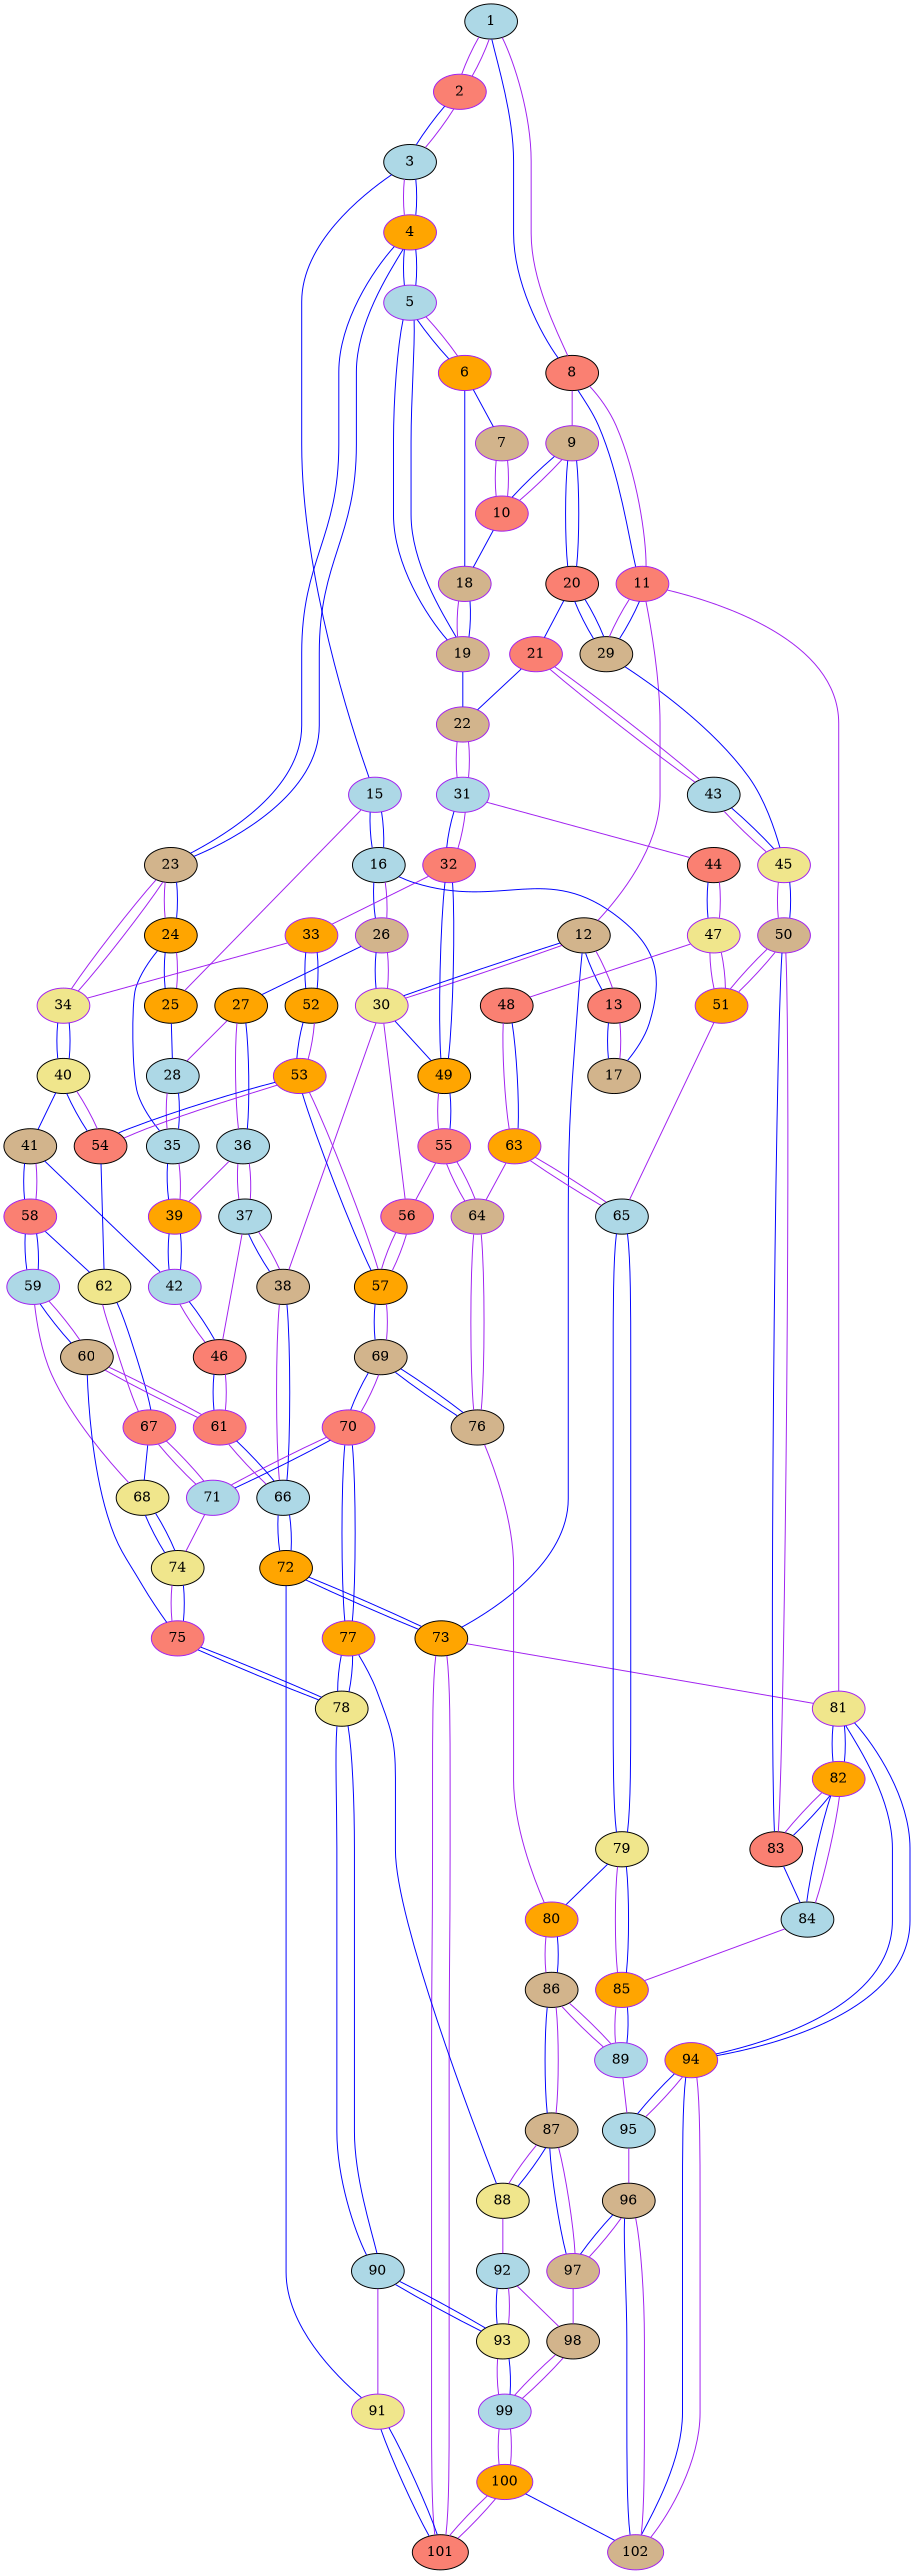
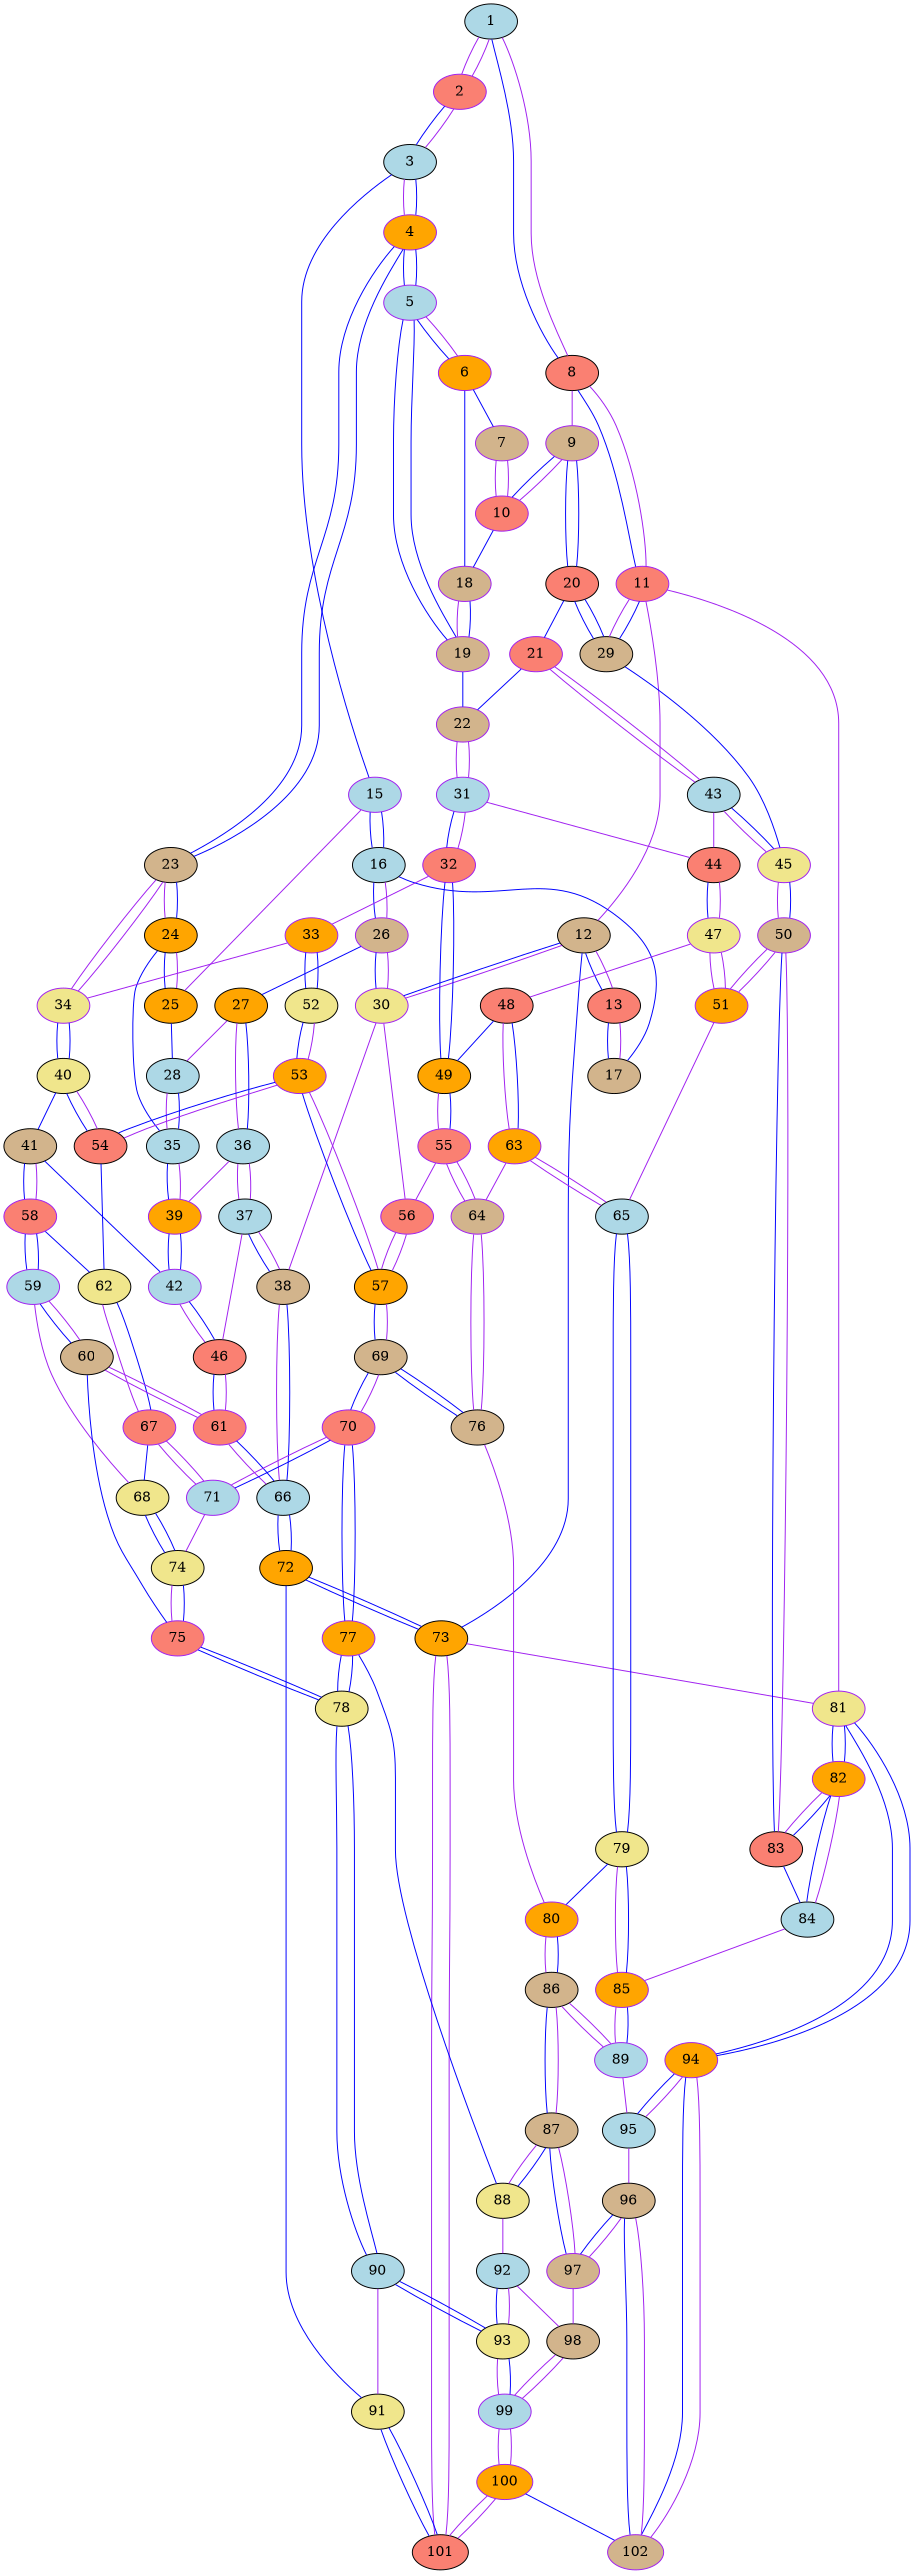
  graph {
    node [color=black fillcolor=tan style=filled]
    edge [color=blue]
    1 [fillcolor=lightblue]
    2 [color=purple fillcolor=salmon]
    8 [fillcolor=salmon]
    3 [fillcolor=lightblue]
    9 [color=purple]
    11 [color=purple fillcolor=salmon]
    4 [color=purple fillcolor=orange]
    15 [color=purple fillcolor=lightblue]
    5 [color=purple fillcolor=lightblue]
    23
    16 [fillcolor=lightblue]
    25 [fillcolor=orange]
    6 [color=purple fillcolor=orange]
    19 [color=purple]
    24 [fillcolor=orange]
    34 [color=purple fillcolor=khaki]
    7 [color=purple]
    18 [color=purple]
    22 [color=purple]
    10 [color=purple fillcolor=salmon]
    20 [fillcolor=salmon]
    12
    29
    81 [color=purple fillcolor=khaki]
    21 [color=purple fillcolor=salmon]
    13 [fillcolor=salmon]
    30 [color=purple fillcolor=khaki]
    73 [fillcolor=orange]
    45 [color=purple fillcolor=khaki]
    82 [color=purple fillcolor=orange]
    94 [color=purple fillcolor=orange]
    17
    38
    56 [color=purple fillcolor=salmon]
    101 [fillcolor=salmon]
    26 [color=purple]
    28 [fillcolor=lightblue]
    27 [fillcolor=orange]
    31 [color=purple fillcolor=lightblue]
    43 [fillcolor=lightblue]
    44 [fillcolor=salmon]
    32 [color=purple fillcolor=salmon]
    35 [fillcolor=lightblue]
    40 [fillcolor=khaki]
    39 [color=purple fillcolor=orange]
    36 [fillcolor=lightblue]
    37 [fillcolor=lightblue]
    50 [color=purple]
    66 [fillcolor=lightblue]
    33 [color=purple fillcolor=orange]
    49 [fillcolor=orange]
    47 [color=purple fillcolor=khaki]
-   52 [fillcolor=orange]
+   52 [fillcolor=khaki]
    55 [color=purple fillcolor=salmon]
    53 [color=purple fillcolor=orange]
    41
    54 [fillcolor=salmon]
    42 [color=purple fillcolor=lightblue]
    46 [fillcolor=salmon]
    61 [color=purple fillcolor=salmon]
    72 [fillcolor=orange]
    58 [color=purple fillcolor=salmon]
    62 [fillcolor=khaki]
    59 [color=purple fillcolor=lightblue]
    48 [fillcolor=salmon]
    51 [color=purple fillcolor=orange]
    83 [fillcolor=salmon]
    63 [color=purple fillcolor=orange]
    65 [fillcolor=lightblue]
    64 [color=purple]
    84 [fillcolor=lightblue]
    79 [fillcolor=khaki]
    57 [fillcolor=orange]
    69
    67 [color=purple fillcolor=salmon]
    76
    70 [color=purple fillcolor=salmon]
    60
    68 [fillcolor=khaki]
    75 [color=purple fillcolor=salmon]
    74 [fillcolor=khaki]
    78 [fillcolor=khaki]
    71 [color=purple fillcolor=lightblue]
    80 [color=purple fillcolor=orange]
    85 [color=purple fillcolor=orange]
-   91 [color=purple fillcolor=khaki]
+   91 [fillcolor=khaki]
    77 [color=purple fillcolor=orange]
    88 [fillcolor=khaki]
    90 [fillcolor=lightblue]
    86
    92 [fillcolor=lightblue]
    93 [fillcolor=khaki]
    89 [color=purple fillcolor=lightblue]
    87
    95 [fillcolor=lightblue]
    102 [color=purple]
    97 [color=purple]
    98
    96
    99 [color=purple fillcolor=lightblue]
    100 [color=purple fillcolor=orange]
    1 -- 2 [color=purple]
    1 -- 2 [color=purple]
    1 -- 8
    1 -- 8 [color=purple]
    2 -- 3
    2 -- 3 [color=purple]
    8 -- 9 [color=purple]
    8 -- 11
    8 -- 11 [color=purple]
    3 -- 4 [color=purple]
    3 -- 4
    3 -- 15
    9 -- 10
    9 -- 10 [color=purple]
    9 -- 20
    9 -- 20
    11 -- 12 [color=purple]
    11 -- 29 [color=purple]
    11 -- 29
    11 -- 81 [color=purple]
    4 -- 5
    4 -- 5
    4 -- 23
    4 -- 23
    15 -- 16
    15 -- 16
    15 -- 25 [color=purple]
    5 -- 6
    5 -- 6 [color=purple]
    5 -- 19
    5 -- 19
    23 -- 24 [color=purple]
    23 -- 24
    23 -- 34 [color=purple]
    23 -- 34 [color=purple]
    16 -- 17
    16 -- 26
    16 -- 26 [color=purple]
    25 -- 28
    6 -- 7
    6 -- 18
    19 -- 22
    24 -- 25
    24 -- 25 [color=purple]
    24 -- 35
    34 -- 40
    34 -- 40
    7 -- 10 [color=purple]
    7 -- 10 [color=purple]
    18 -- 19 [color=purple]
    18 -- 19
    22 -- 31 [color=purple]
    22 -- 31 [color=purple]
    10 -- 18
    20 -- 29
    20 -- 29
    20 -- 21
    12 -- 13
    12 -- 13 [color=purple]
    12 -- 30
    12 -- 30 [color=purple]
    12 -- 73
    29 -- 45
    81 -- 82
    81 -- 82
    81 -- 94
    81 -- 94
    21 -- 22
    21 -- 43 [color=purple]
    21 -- 43 [color=purple]
    13 -- 17
    13 -- 17 [color=purple]
    30 -- 38 [color=purple]
    30 -- 56 [color=purple]
    73 -- 81 [color=purple]
    73 -- 101 [color=purple]
    73 -- 101 [color=purple]
    45 -- 50 [color=purple]
    45 -- 50
    82 -- 83 [color=purple]
    82 -- 83
    82 -- 84
    82 -- 84 [color=purple]
    94 -- 95
    94 -- 95 [color=purple]
    94 -- 102
    94 -- 102 [color=purple]
    38 -- 66 [color=purple]
    38 -- 66
    56 -- 57 [color=purple]
    56 -- 57 [color=purple]
    26 -- 30
    26 -- 30 [color=purple]
    26 -- 27
    28 -- 35 [color=purple]
    28 -- 35
    27 -- 28 [color=purple]
    27 -- 36 [color=purple]
    27 -- 36
    31 -- 44 [color=purple]
    31 -- 32
    31 -- 32 [color=purple]
    43 -- 45 [color=purple]
    43 -- 45
+   43 -- 44 [color=purple]
    44 -- 47
    44 -- 47 [color=purple]
    32 -- 33 [color=purple]
    32 -- 49
    32 -- 49
    35 -- 39
    35 -- 39 [color=purple]
    40 -- 41
    40 -- 54
    40 -- 54 [color=purple]
    39 -- 42
    39 -- 42
    36 -- 39 [color=purple]
    36 -- 37 [color=purple]
    36 -- 37 [color=purple]
    37 -- 38
    37 -- 38 [color=purple]
    37 -- 46 [color=purple]
    50 -- 51 [color=purple]
    50 -- 51 [color=purple]
    50 -- 83
    50 -- 83 [color=purple]
    66 -- 72
    66 -- 72
    33 -- 34 [color=purple]
    33 -- 52
    33 -- 52
    49 -- 55 [color=purple]
    49 -- 55
    47 -- 48 [color=purple]
    47 -- 51 [color=purple]
    47 -- 51 [color=purple]
    52 -- 53
    52 -- 53 [color=purple]
    55 -- 56 [color=purple]
    55 -- 64 [color=purple]
    55 -- 64 [color=purple]
    53 -- 54
    53 -- 54 [color=purple]
    53 -- 57
    53 -- 57 [color=purple]
    41 -- 42
    41 -- 58
    41 -- 58 [color=purple]
    54 -- 62
    42 -- 46 [color=purple]
    42 -- 46
    46 -- 61
    46 -- 61 [color=purple]
    61 -- 66 [color=purple]
    61 -- 66
    72 -- 73
    72 -- 73
    72 -- 91
    58 -- 62
    58 -- 59
    58 -- 59
    62 -- 67 [color=purple]
    62 -- 67
    59 -- 60
    59 -- 60 [color=purple]
    59 -- 68 [color=purple]
-   30 -- 49
+   48 -- 49
    48 -- 63 [color=purple]
    48 -- 63
    51 -- 65 [color=purple]
    83 -- 84
    63 -- 65 [color=purple]
    63 -- 65 [color=purple]
    63 -- 64 [color=purple]
    65 -- 79
    65 -- 79
    64 -- 76 [color=purple]
    64 -- 76 [color=purple]
    84 -- 85 [color=purple]
    79 -- 80
    79 -- 85 [color=purple]
    79 -- 85
    57 -- 69
    57 -- 69 [color=purple]
    69 -- 76
    69 -- 76
    69 -- 70
    69 -- 70 [color=purple]
    67 -- 68
    67 -- 71 [color=purple]
    67 -- 71 [color=purple]
    76 -- 80 [color=purple]
    70 -- 71 [color=purple]
    70 -- 71
    70 -- 77
    70 -- 77
    60 -- 61 [color=purple]
    60 -- 61 [color=purple]
    60 -- 75
    68 -- 74
    68 -- 74
    75 -- 78
    75 -- 78
    74 -- 75 [color=purple]
    74 -- 75
    78 -- 90
    78 -- 90
    71 -- 74 [color=purple]
    80 -- 86 [color=purple]
    80 -- 86
    85 -- 89 [color=purple]
    85 -- 89
    91 -- 101
    91 -- 101
    77 -- 78
    77 -- 78
    77 -- 88
    88 -- 92 [color=purple]
    90 -- 91 [color=purple]
    90 -- 93
    90 -- 93
    86 -- 89 [color=purple]
    86 -- 89 [color=purple]
    86 -- 87
    86 -- 87 [color=purple]
    92 -- 93
    92 -- 93 [color=purple]
    92 -- 98 [color=purple]
    93 -- 99 [color=purple]
    93 -- 99
    89 -- 95 [color=purple]
    87 -- 88 [color=purple]
    87 -- 88
    87 -- 97
    87 -- 97 [color=purple]
    95 -- 96 [color=purple]
    97 -- 98 [color=purple]
    98 -- 99 [color=purple]
    98 -- 99 [color=purple]
    96 -- 102
    96 -- 102 [color=purple]
    96 -- 97
    96 -- 97 [color=purple]
    99 -- 100 [color=purple]
    99 -- 100 [color=purple]
    100 -- 101 [color=purple]
    100 -- 101 [color=purple]
    100 -- 102
  }
